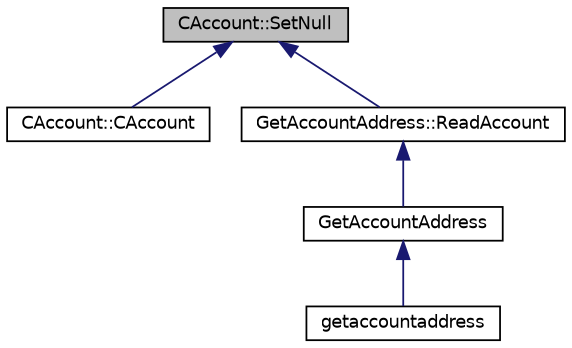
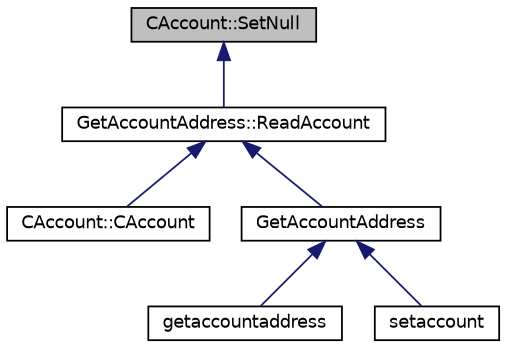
  digraph {
    rankdir=TB
    node [color=black fillcolor=white fontname=Helvetica fontsize=10 shape=record style=filled]
    edge [color=midnightblue dir=back fontname=Helvetica fontsize=10 labelfontname=Helvetica labelfontsize=10 style=solid]
    n1 [fillcolor=grey75 fontcolor=black height=0.2 label="CAccount::SetNull" width=0.4]
    n2 [height=0.2 label="CAccount::CAccount" width=0.4]
    n3 [height=0.2 label="GetAccountAddress::ReadAccount" width=0.4]
    n4 [height=0.2 label=GetAccountAddress width=0.4]
    n5 [height=0.2 label=getaccountaddress width=0.4]
-   n1 -> n2
+   n6 [height=0.2 label=setaccount width=0.4]
+   n3 -> n2
    n1 -> n3
    n3 -> n4
    n4 -> n5
+   n4 -> n6
  }
